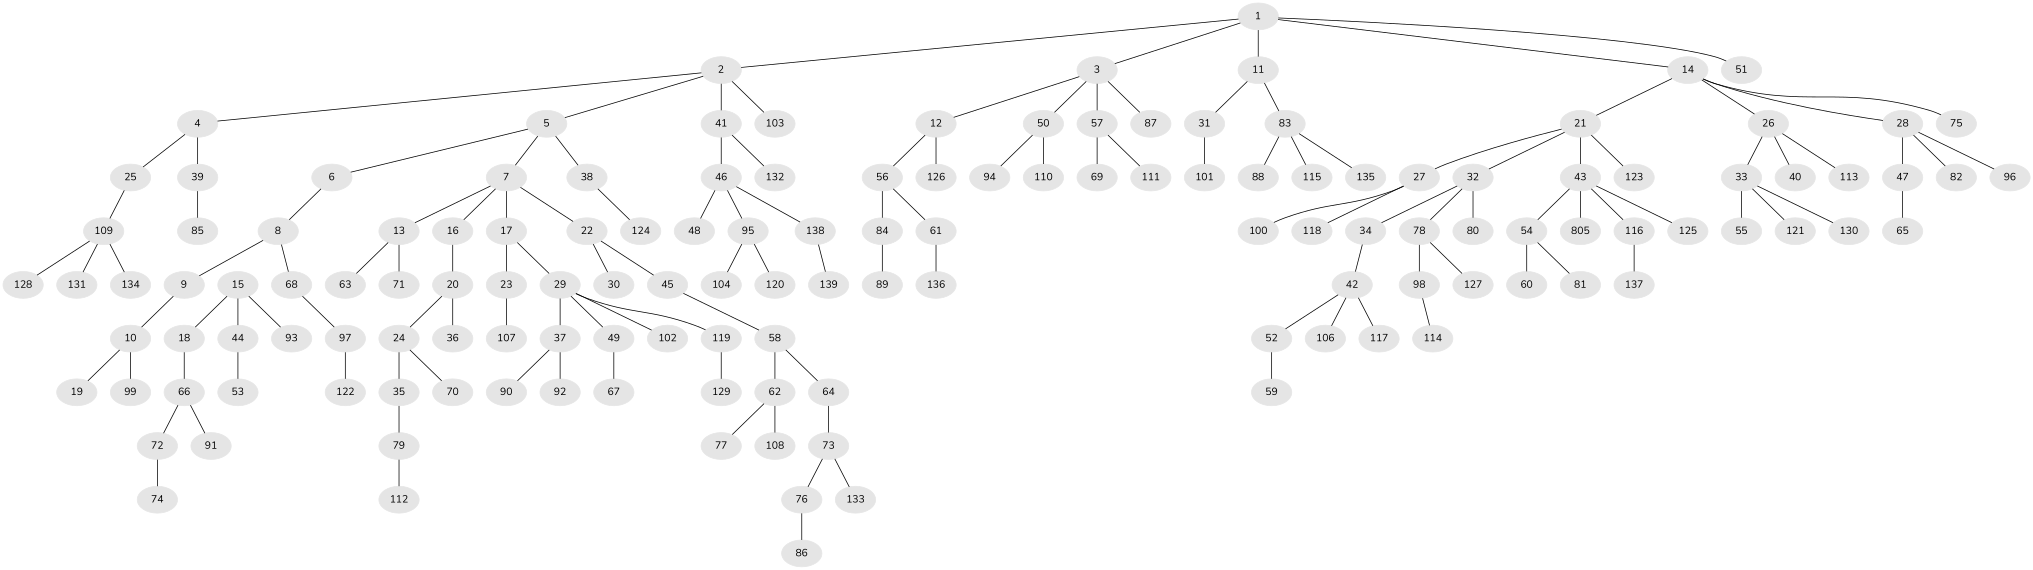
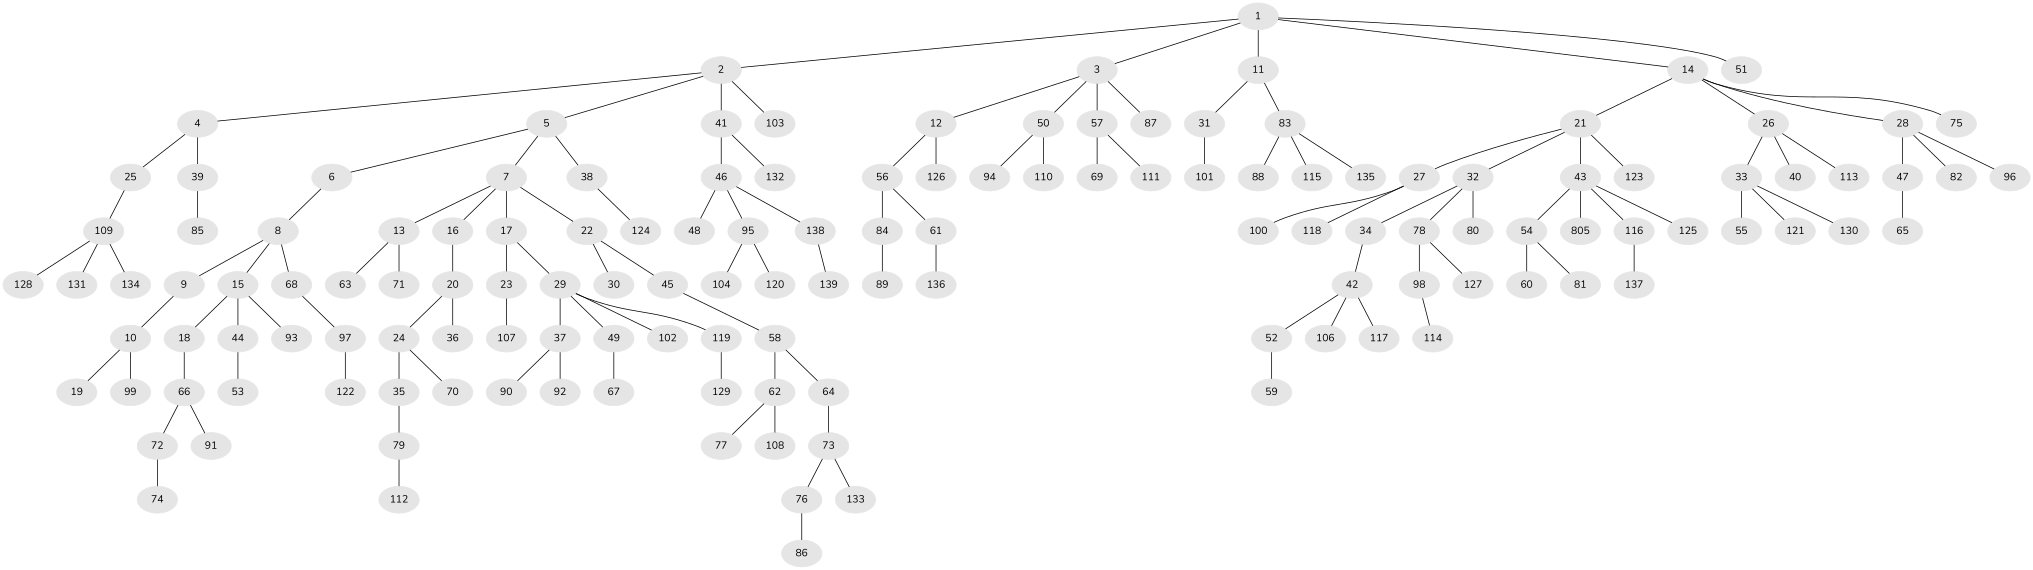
  graph {
    fontname=Nunito
    node [color=gray90 fontname=Nunito style=filled]
    edge [fontname=Nunito]
    1
    2
    3
    11
    14
    51
    4
    5
    41
    103
    12
    50
    57
    87
    31
    83
    21
    26
    28
    75
    25
    39
    6
    7
    38
    46
    132
    56
    126
    94
    110
    69
    111
    109
    85
    8
    13
    16
    17
    22
    124
    9
    15
    68
    63
    71
    20
    23
    29
    30
    45
    10
    18
    44
    93
    97
    19
    99
    101
    88
    115
    135
    84
    61
    89
    27
    32
    43
    123
    33
    40
    113
    47
    82
    96
    66
    53
    24
    36
    107
    37
    49
    102
    119
    72
    91
    35
    70
    100
    118
    34
    78
    80
    54
    n95 [label=805]
    116
    125
    58
    79
    128
    131
    134
    55
    121
    130
    65
    90
    92
    67
    129
    42
    98
    127
    52
    106
    117
    112
    48
    95
    138
    59
    60
    81
    137
    62
    64
    104
    120
    139
    136
    77
    108
    73
    76
    133
    74
    122
    86
    114
    1 -- 2
    1 -- 3
    1 -- 11
    1 -- 14
    1 -- 51
    2 -- 4
    2 -- 5
    2 -- 41
    2 -- 103
    3 -- 12
    3 -- 50
    3 -- 57
    3 -- 87
    11 -- 31
    11 -- 83
    14 -- 21
    14 -- 26
    14 -- 28
    14 -- 75
    4 -- 25
    4 -- 39
    5 -- 6
    5 -- 7
    5 -- 38
    41 -- 46
    41 -- 132
    12 -- 56
    12 -- 126
    50 -- 94
    50 -- 110
    57 -- 69
    57 -- 111
    31 -- 101
    83 -- 88
    83 -- 115
    83 -- 135
    21 -- 27
    21 -- 32
    21 -- 43
    21 -- 123
    26 -- 33
    26 -- 40
    26 -- 113
    28 -- 47
    28 -- 82
    28 -- 96
    25 -- 109
    39 -- 85
    6 -- 8
    7 -- 13
    7 -- 16
    7 -- 17
    7 -- 22
    38 -- 124
    46 -- 48
    46 -- 95
    46 -- 138
    56 -- 84
    56 -- 61
    109 -- 128
    109 -- 131
    109 -- 134
    8 -- 9
+   8 -- 15
    8 -- 68
    13 -- 63
    13 -- 71
    16 -- 20
    17 -- 23
    17 -- 29
    22 -- 30
    22 -- 45
    9 -- 10
    15 -- 18
    15 -- 44
    15 -- 93
    68 -- 97
    20 -- 24
    20 -- 36
    23 -- 107
    29 -- 37
    29 -- 49
    29 -- 102
    29 -- 119
    45 -- 58
    10 -- 19
    10 -- 99
    18 -- 66
    44 -- 53
    97 -- 122
    84 -- 89
    61 -- 136
    27 -- 100
    27 -- 118
    32 -- 34
    32 -- 78
    32 -- 80
    43 -- 54
    43 -- n95
    43 -- 116
    43 -- 125
    33 -- 55
    33 -- 121
    33 -- 130
    47 -- 65
    66 -- 72
    66 -- 91
    24 -- 35
    24 -- 70
    37 -- 90
    37 -- 92
    49 -- 67
    119 -- 129
    72 -- 74
    35 -- 79
    34 -- 42
    78 -- 98
    78 -- 127
    54 -- 60
    54 -- 81
    116 -- 137
    58 -- 62
    58 -- 64
    79 -- 112
    42 -- 52
    42 -- 106
    42 -- 117
    98 -- 114
    52 -- 59
    95 -- 104
    95 -- 120
    138 -- 139
    62 -- 77
    62 -- 108
    64 -- 73
    73 -- 76
    73 -- 133
    76 -- 86
  }
